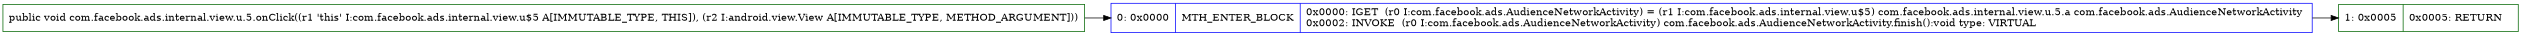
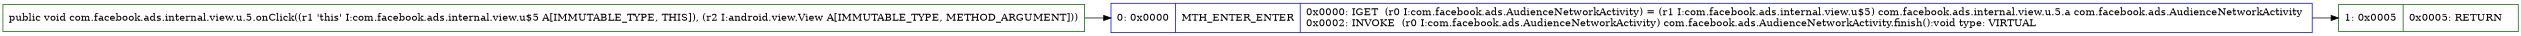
  digraph {
    rankdir=LR
    node [shape=record color=darkgreen]
-   n1 [label="{0\:\ 0x0000|MTH_ENTER_BLOCK\l|0x0000: IGET  (r0 I:com.facebook.ads.AudienceNetworkActivity) = (r1 I:com.facebook.ads.internal.view.u$5) com.facebook.ads.internal.view.u.5.a com.facebook.ads.AudienceNetworkActivity \l0x0002: INVOKE  (r0 I:com.facebook.ads.AudienceNetworkActivity) com.facebook.ads.AudienceNetworkActivity.finish():void type: VIRTUAL \l}" color=blue]
+   n1 [label="{0\:\ 0x0000|MTH_ENTER_ENTER\l|0x0000: IGET  (r0 I:com.facebook.ads.AudienceNetworkActivity) = (r1 I:com.facebook.ads.internal.view.u$5) com.facebook.ads.internal.view.u.5.a com.facebook.ads.AudienceNetworkActivity \l0x0002: INVOKE  (r0 I:com.facebook.ads.AudienceNetworkActivity) com.facebook.ads.AudienceNetworkActivity.finish():void type: VIRTUAL \l}" color=blue]
    n2 [label="{1\:\ 0x0005|0x0005: RETURN   \l}"]
    n3 [label="{public void com.facebook.ads.internal.view.u.5.onClick((r1 'this' I:com.facebook.ads.internal.view.u$5 A[IMMUTABLE_TYPE, THIS]), (r2 I:android.view.View A[IMMUTABLE_TYPE, METHOD_ARGUMENT])) }"]
    n1 -> n2
    n3 -> n1
  }
